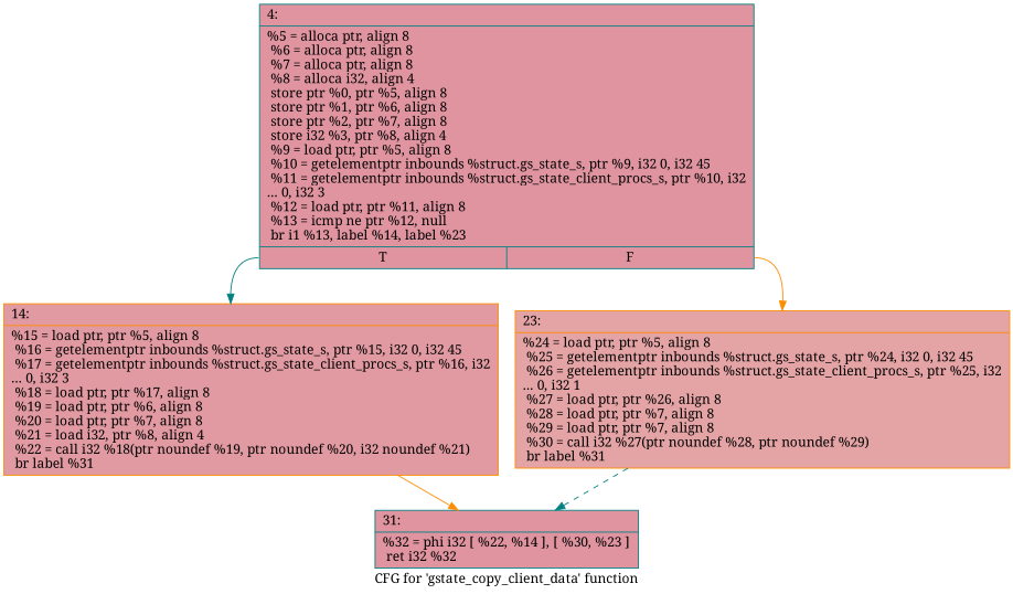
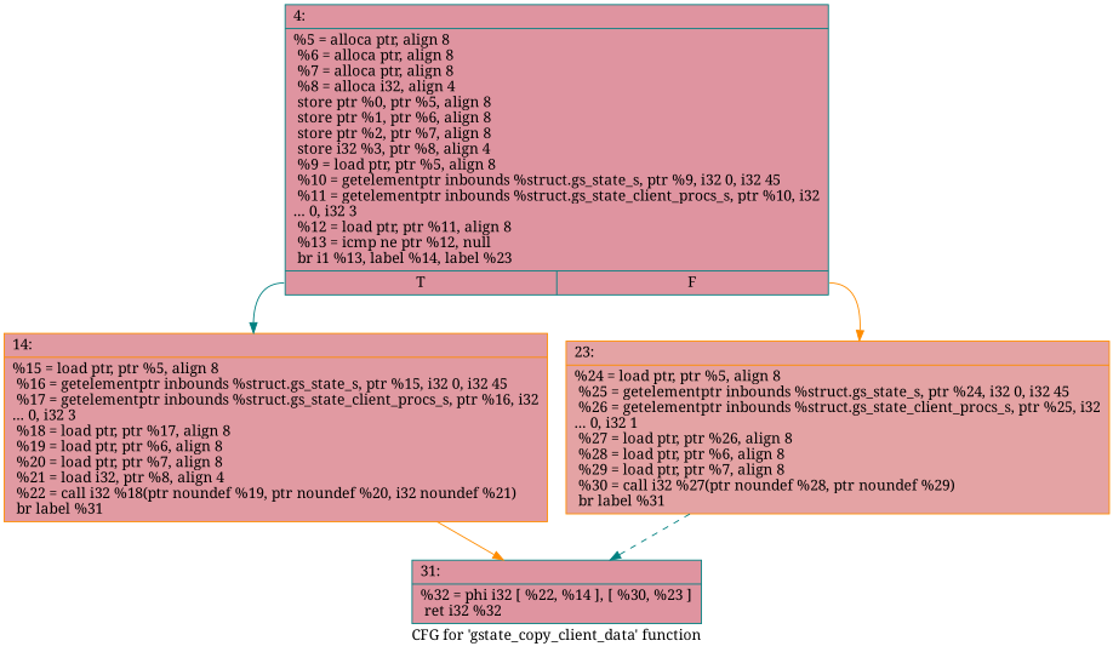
  digraph {
    label="CFG for 'gstate_copy_client_data' function"
    fontname="Noto Serif"
    node [color=teal fillcolor="#b70d2870" fontname="Noto Serif" shape=record style=filled]
    edge [color=teal style=solid fontname="Noto Serif"]
    n1 [label="{4:\l|  %5 = alloca ptr, align 8\l  %6 = alloca ptr, align 8\l  %7 = alloca ptr, align 8\l  %8 = alloca i32, align 4\l  store ptr %0, ptr %5, align 8\l  store ptr %1, ptr %6, align 8\l  store ptr %2, ptr %7, align 8\l  store i32 %3, ptr %8, align 4\l  %9 = load ptr, ptr %5, align 8\l  %10 = getelementptr inbounds %struct.gs_state_s, ptr %9, i32 0, i32 45\l  %11 = getelementptr inbounds %struct.gs_state_client_procs_s, ptr %10, i32\l... 0, i32 3\l  %12 = load ptr, ptr %11, align 8\l  %13 = icmp ne ptr %12, null\l  br i1 %13, label %14, label %23\l|{<s0>T|<s1>F}}"]
    n2 [color=darkorange fillcolor="#bb1b2c70" label="{14:\l|  %15 = load ptr, ptr %5, align 8\l  %16 = getelementptr inbounds %struct.gs_state_s, ptr %15, i32 0, i32 45\l  %17 = getelementptr inbounds %struct.gs_state_client_procs_s, ptr %16, i32\l... 0, i32 3\l  %18 = load ptr, ptr %17, align 8\l  %19 = load ptr, ptr %6, align 8\l  %20 = load ptr, ptr %7, align 8\l  %21 = load i32, ptr %8, align 4\l  %22 = call i32 %18(ptr noundef %19, ptr noundef %20, i32 noundef %21)\l  br label %31\l}"]
-   n3 [color=darkorange fillcolor="#c32e3170" label="{23:\l|  %24 = load ptr, ptr %5, align 8\l  %25 = getelementptr inbounds %struct.gs_state_s, ptr %24, i32 0, i32 45\l  %26 = getelementptr inbounds %struct.gs_state_client_procs_s, ptr %25, i32\l... 0, i32 1\l  %27 = load ptr, ptr %26, align 8\l  %28 = load ptr, ptr %7, align 8\l  %29 = load ptr, ptr %7, align 8\l  %30 = call i32 %27(ptr noundef %28, ptr noundef %29)\l  br label %31\l}"]
+   n3 [color=darkorange fillcolor="#c32e3170" label="{23:\l|  %24 = load ptr, ptr %5, align 8\l  %25 = getelementptr inbounds %struct.gs_state_s, ptr %24, i32 0, i32 45\l  %26 = getelementptr inbounds %struct.gs_state_client_procs_s, ptr %25, i32\l... 0, i32 1\l  %27 = load ptr, ptr %26, align 8\l  %28 = load ptr, ptr %6, align 8\l  %29 = load ptr, ptr %7, align 8\l  %30 = call i32 %27(ptr noundef %28, ptr noundef %29)\l  br label %31\l}"]
    n4 [label="{31:\l|  %32 = phi i32 [ %22, %14 ], [ %30, %23 ]\l  ret i32 %32\l}"]
    n1 -> n2 [tailport=s0]
    n1 -> n3 [tailport=s1 color=darkorange]
    n2 -> n4 [color=darkorange]
    n3 -> n4 [style=dashed]
  }
